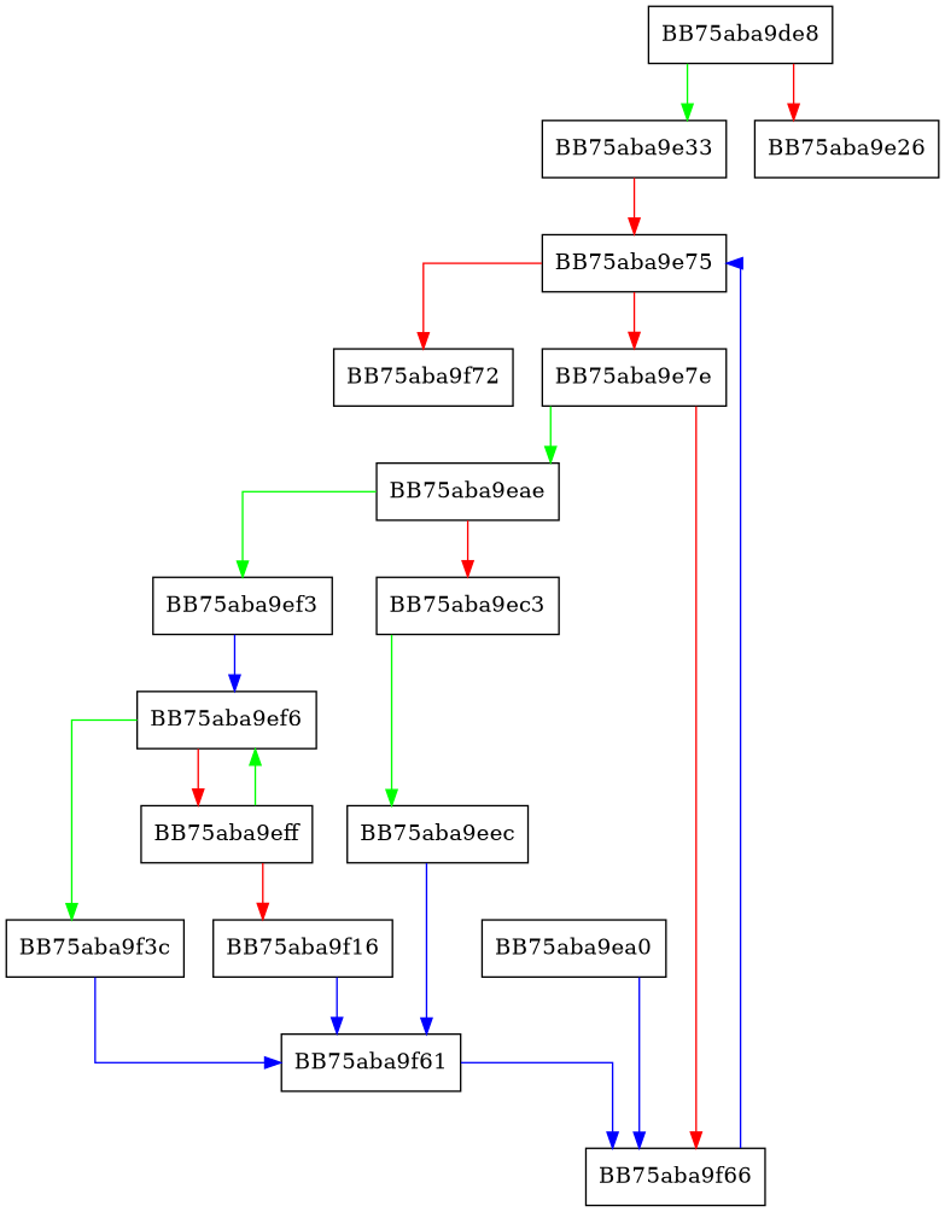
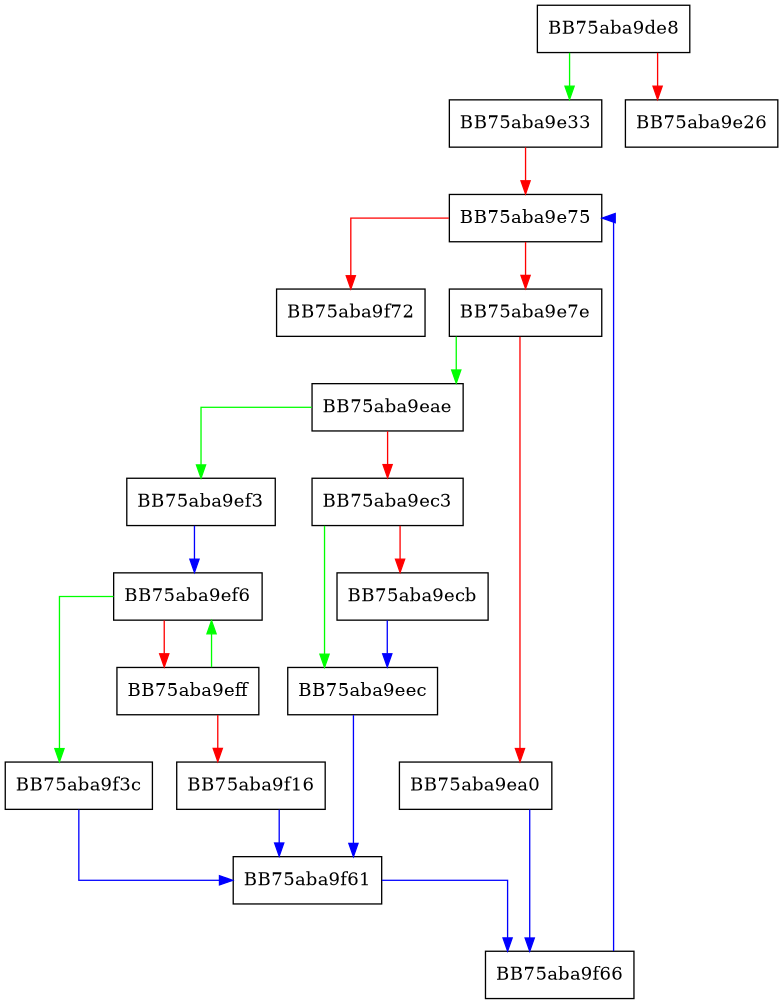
  digraph {
    splines=ortho
    node [shape=box]
    edge [color=red]
    BB75aba9de8
    BB75aba9e33
    BB75aba9e26
    BB75aba9e75
    BB75aba9f72
    BB75aba9e7e
    BB75aba9eae
    BB75aba9ea0
    BB75aba9ef3
    BB75aba9ec3
    BB75aba9f66
    BB75aba9ef6
    BB75aba9eec
+   BB75aba9ecb
    BB75aba9f3c
    BB75aba9eff
    BB75aba9f61
    BB75aba9f16
    BB75aba9de8 -> BB75aba9e33 [color=green]
    BB75aba9de8 -> BB75aba9e26
    BB75aba9e33 -> BB75aba9e75
    BB75aba9e75 -> BB75aba9f72
    BB75aba9e75 -> BB75aba9e7e
    BB75aba9e7e -> BB75aba9eae [color=green]
-   BB75aba9e7e -> BB75aba9f66
+   BB75aba9e7e -> BB75aba9ea0
    BB75aba9eae -> BB75aba9ef3 [color=green]
    BB75aba9eae -> BB75aba9ec3
    BB75aba9ea0 -> BB75aba9f66 [color=blue]
    BB75aba9ef3 -> BB75aba9ef6 [color=blue]
    BB75aba9ec3 -> BB75aba9eec [color=green]
+   BB75aba9ec3 -> BB75aba9ecb
    BB75aba9f66 -> BB75aba9e75 [color=blue]
    BB75aba9ef6 -> BB75aba9f3c [color=green]
    BB75aba9ef6 -> BB75aba9eff
    BB75aba9eec -> BB75aba9f61 [color=blue]
+   BB75aba9ecb -> BB75aba9eec [color=blue]
    BB75aba9f3c -> BB75aba9f61 [color=blue]
    BB75aba9eff -> BB75aba9ef6 [color=green]
    BB75aba9eff -> BB75aba9f16
    BB75aba9f61 -> BB75aba9f66 [color=blue]
    BB75aba9f16 -> BB75aba9f61 [color=blue]
  }
